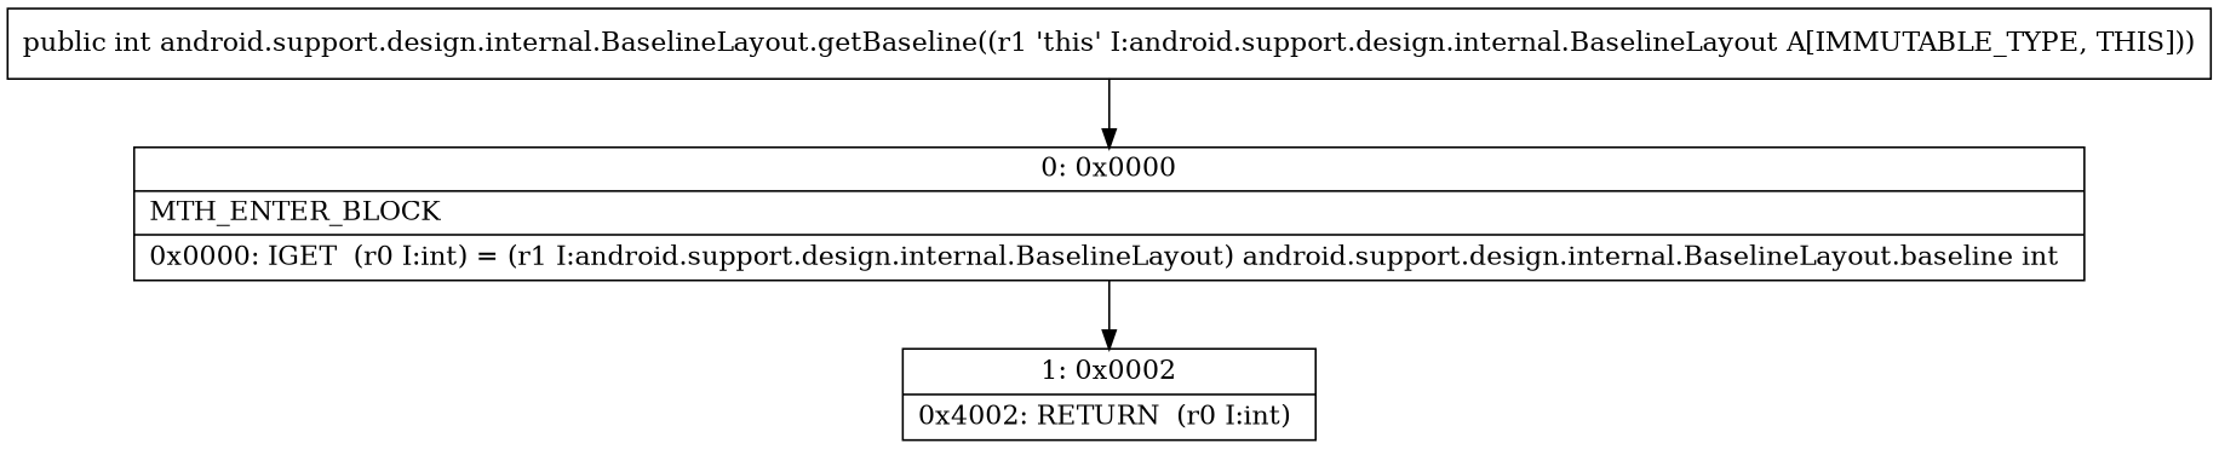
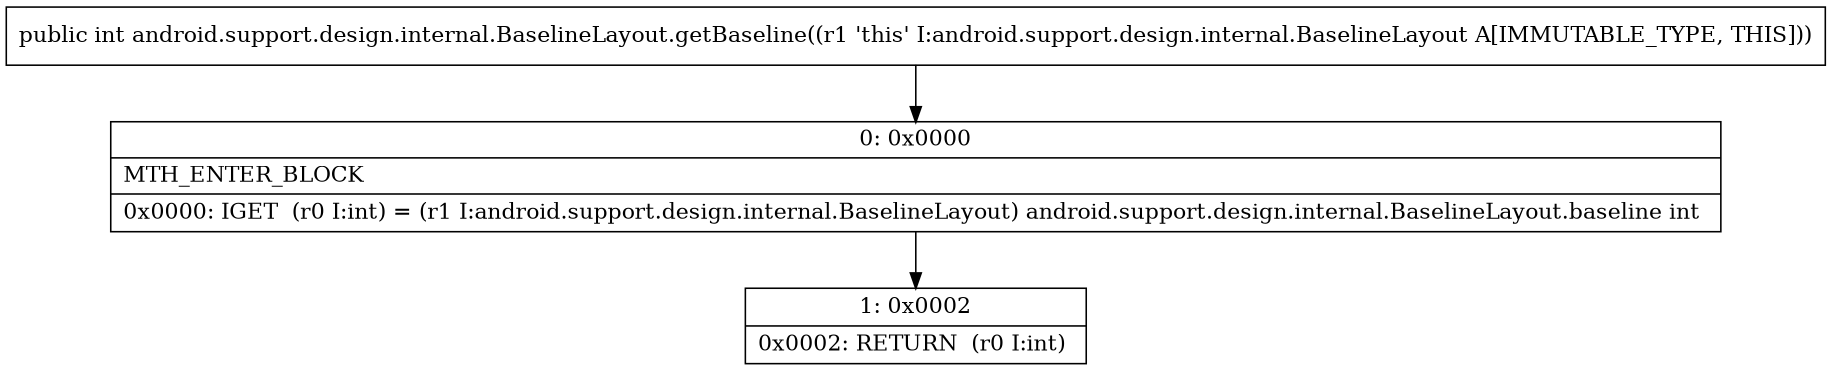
  digraph {
    fontname="DejaVu Serif"
    node [shape=record fontname="DejaVu Serif"]
    edge [fontname="DejaVu Serif"]
    n1 [label="{0\:\ 0x0000|MTH_ENTER_BLOCK\l|0x0000: IGET  (r0 I:int) = (r1 I:android.support.design.internal.BaselineLayout) android.support.design.internal.BaselineLayout.baseline int \l}"]
-   n2 [label="{1\:\ 0x0002|0x4002: RETURN  (r0 I:int) \l}"]
+   n2 [label="{1\:\ 0x0002|0x0002: RETURN  (r0 I:int) \l}"]
    n3 [label="{public int android.support.design.internal.BaselineLayout.getBaseline((r1 'this' I:android.support.design.internal.BaselineLayout A[IMMUTABLE_TYPE, THIS])) }"]
    n1 -> n2
    n3 -> n1
  }
